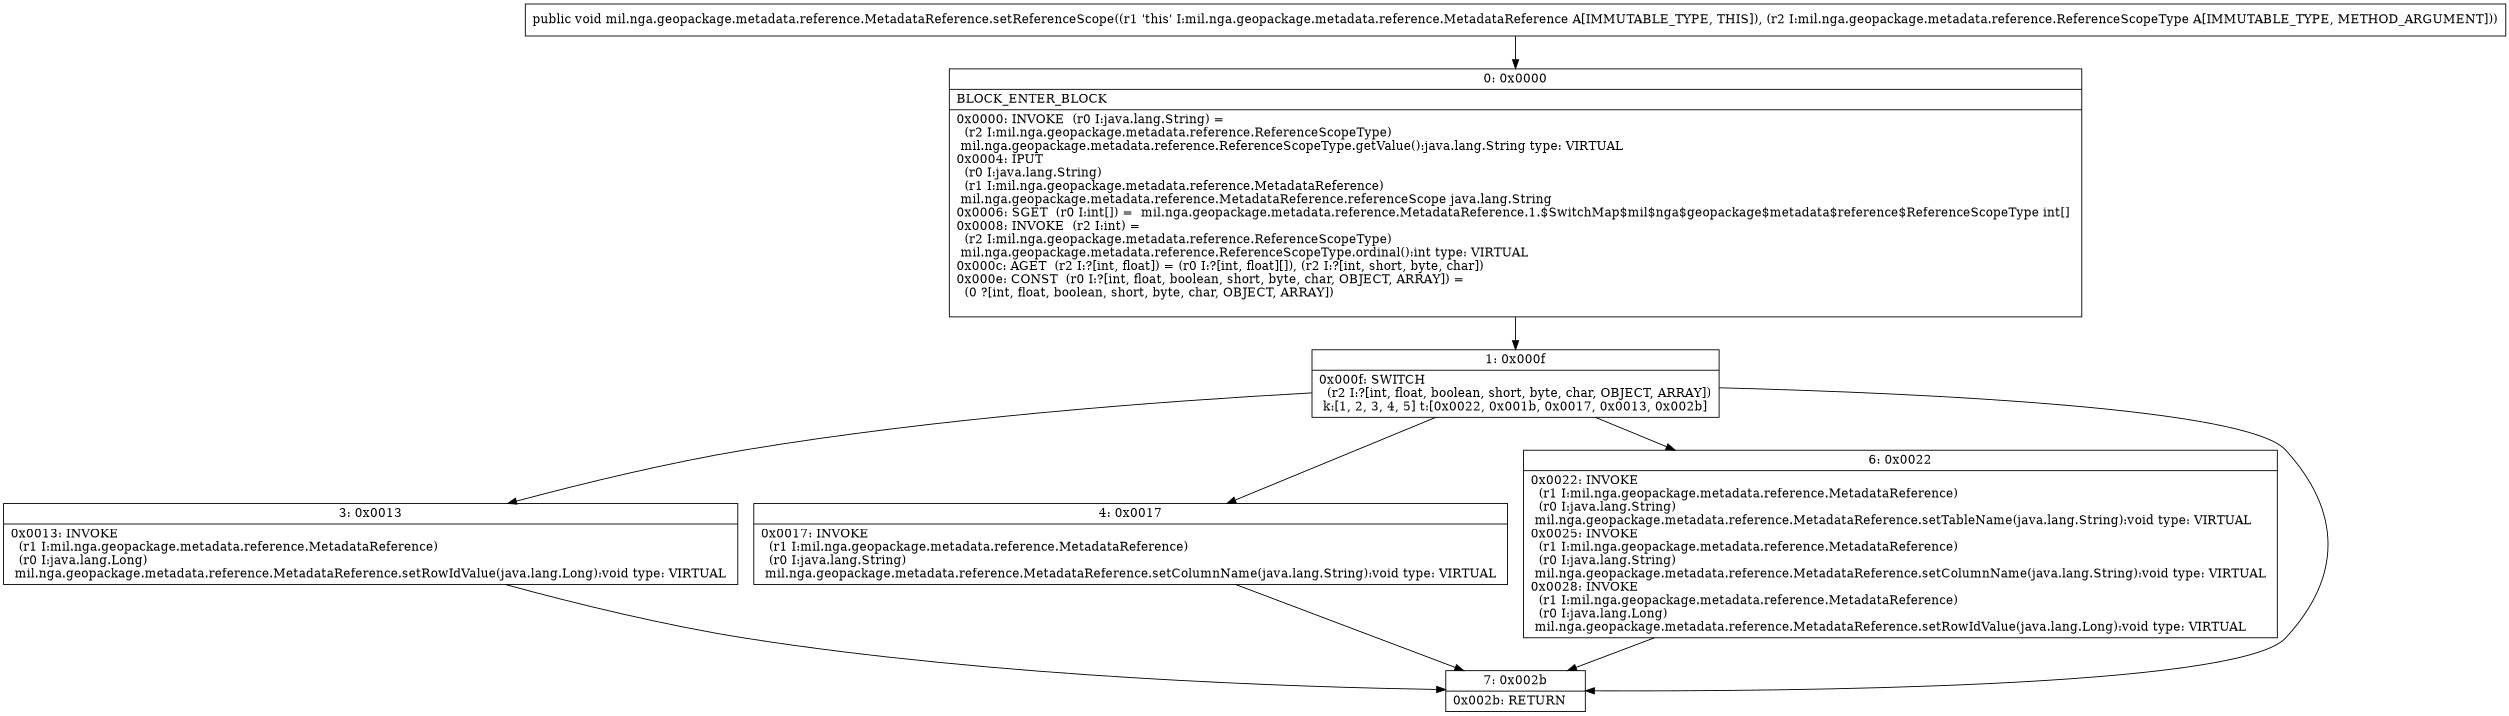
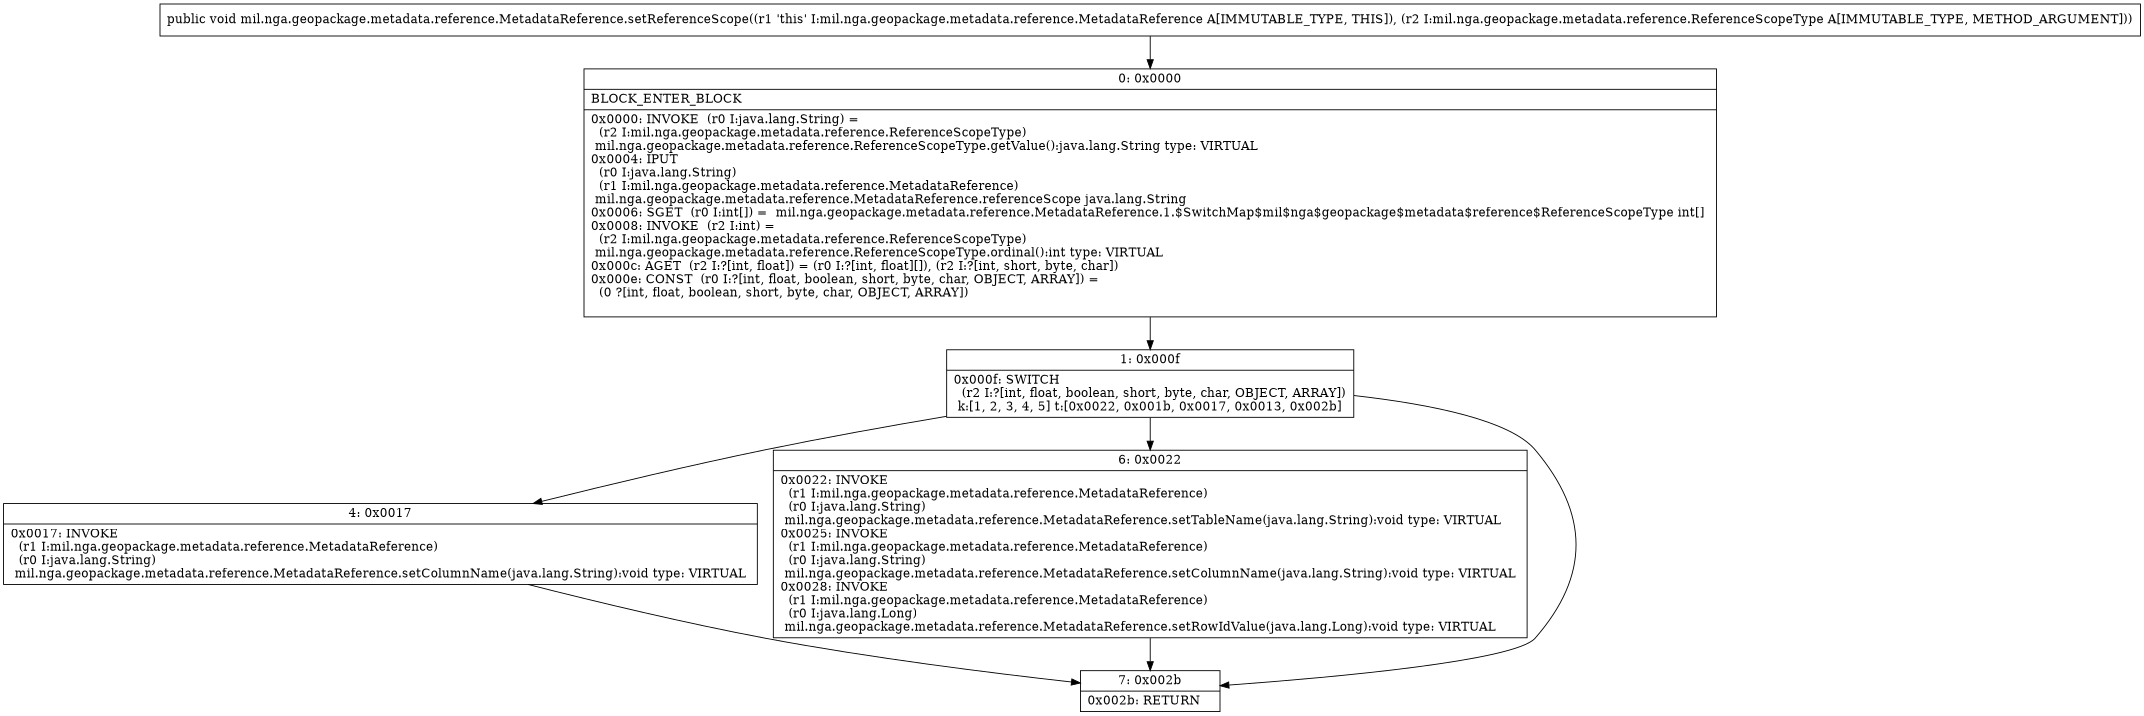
  digraph {
    node [shape=record]
    n1 [label="{0\:\ 0x0000|BLOCK_ENTER_BLOCK\l|0x0000: INVOKE  (r0 I:java.lang.String) = \l  (r2 I:mil.nga.geopackage.metadata.reference.ReferenceScopeType)\l mil.nga.geopackage.metadata.reference.ReferenceScopeType.getValue():java.lang.String type: VIRTUAL \l0x0004: IPUT  \l  (r0 I:java.lang.String)\l  (r1 I:mil.nga.geopackage.metadata.reference.MetadataReference)\l mil.nga.geopackage.metadata.reference.MetadataReference.referenceScope java.lang.String \l0x0006: SGET  (r0 I:int[]) =  mil.nga.geopackage.metadata.reference.MetadataReference.1.$SwitchMap$mil$nga$geopackage$metadata$reference$ReferenceScopeType int[] \l0x0008: INVOKE  (r2 I:int) = \l  (r2 I:mil.nga.geopackage.metadata.reference.ReferenceScopeType)\l mil.nga.geopackage.metadata.reference.ReferenceScopeType.ordinal():int type: VIRTUAL \l0x000c: AGET  (r2 I:?[int, float]) = (r0 I:?[int, float][]), (r2 I:?[int, short, byte, char]) \l0x000e: CONST  (r0 I:?[int, float, boolean, short, byte, char, OBJECT, ARRAY]) = \l  (0 ?[int, float, boolean, short, byte, char, OBJECT, ARRAY])\l \l}"]
    n2 [label="{1\:\ 0x000f|0x000f: SWITCH  \l  (r2 I:?[int, float, boolean, short, byte, char, OBJECT, ARRAY])\l k:[1, 2, 3, 4, 5] t:[0x0022, 0x001b, 0x0017, 0x0013, 0x002b] \l}"]
-   n3 [label="{3\:\ 0x0013|0x0013: INVOKE  \l  (r1 I:mil.nga.geopackage.metadata.reference.MetadataReference)\l  (r0 I:java.lang.Long)\l mil.nga.geopackage.metadata.reference.MetadataReference.setRowIdValue(java.lang.Long):void type: VIRTUAL \l}"]
    n4 [label="{4\:\ 0x0017|0x0017: INVOKE  \l  (r1 I:mil.nga.geopackage.metadata.reference.MetadataReference)\l  (r0 I:java.lang.String)\l mil.nga.geopackage.metadata.reference.MetadataReference.setColumnName(java.lang.String):void type: VIRTUAL \l}"]
    n5 [label="{6\:\ 0x0022|0x0022: INVOKE  \l  (r1 I:mil.nga.geopackage.metadata.reference.MetadataReference)\l  (r0 I:java.lang.String)\l mil.nga.geopackage.metadata.reference.MetadataReference.setTableName(java.lang.String):void type: VIRTUAL \l0x0025: INVOKE  \l  (r1 I:mil.nga.geopackage.metadata.reference.MetadataReference)\l  (r0 I:java.lang.String)\l mil.nga.geopackage.metadata.reference.MetadataReference.setColumnName(java.lang.String):void type: VIRTUAL \l0x0028: INVOKE  \l  (r1 I:mil.nga.geopackage.metadata.reference.MetadataReference)\l  (r0 I:java.lang.Long)\l mil.nga.geopackage.metadata.reference.MetadataReference.setRowIdValue(java.lang.Long):void type: VIRTUAL \l}"]
    n6 [label="{7\:\ 0x002b|0x002b: RETURN   \l}"]
    n7 [label="{public void mil.nga.geopackage.metadata.reference.MetadataReference.setReferenceScope((r1 'this' I:mil.nga.geopackage.metadata.reference.MetadataReference A[IMMUTABLE_TYPE, THIS]), (r2 I:mil.nga.geopackage.metadata.reference.ReferenceScopeType A[IMMUTABLE_TYPE, METHOD_ARGUMENT])) }"]
    n1 -> n2
-   n2 -> n3
    n2 -> n4
    n2 -> n5
    n2 -> n6
-   n3 -> n6
    n4 -> n6
    n5 -> n6
    n7 -> n1
  }
